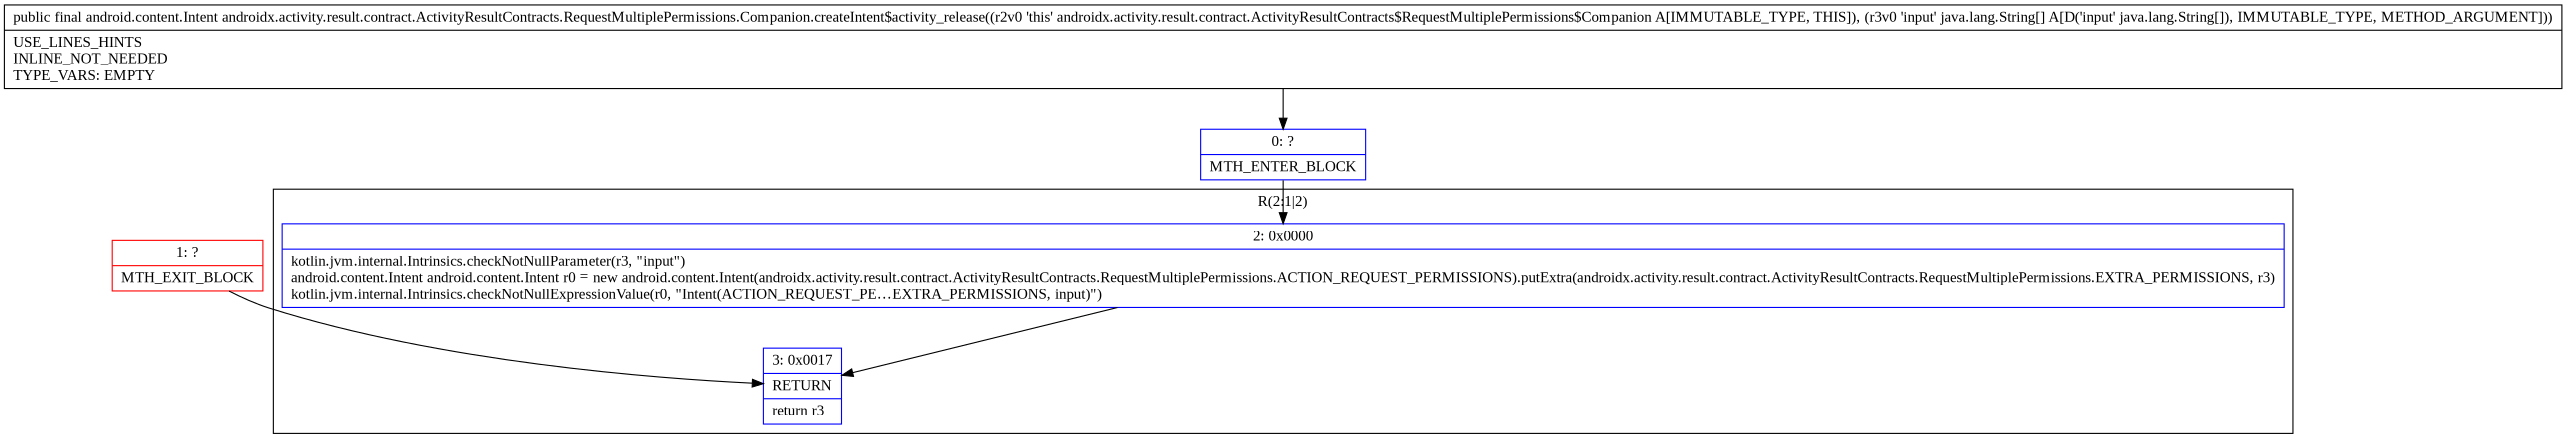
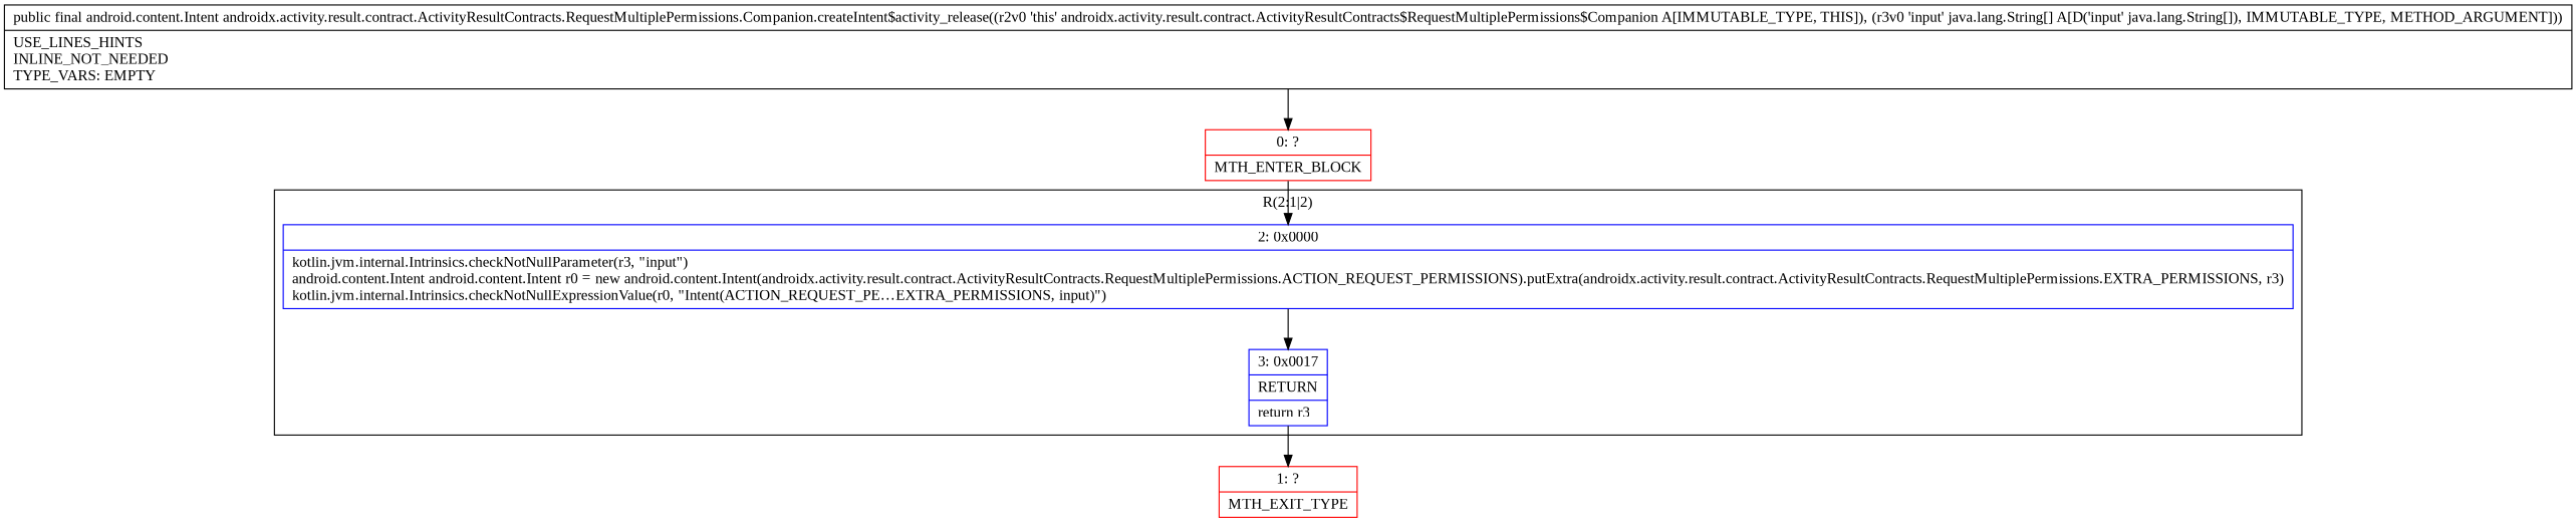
  digraph {
    fontname="Liberation Serif"
    node [color=blue fontname="Liberation Serif" shape=record]
    edge [fontname="Liberation Serif"]
    n1 [label="{2\:\ 0x0000|kotlin.jvm.internal.Intrinsics.checkNotNullParameter(r3, \"input\")\landroid.content.Intent android.content.Intent r0 = new android.content.Intent(androidx.activity.result.contract.ActivityResultContracts.RequestMultiplePermissions.ACTION_REQUEST_PERMISSIONS).putExtra(androidx.activity.result.contract.ActivityResultContracts.RequestMultiplePermissions.EXTRA_PERMISSIONS, r3)\lkotlin.jvm.internal.Intrinsics.checkNotNullExpressionValue(r0, \"Intent(ACTION_REQUEST_PE…EXTRA_PERMISSIONS, input)\")\l}"]
    n2 [label="{3\:\ 0x0017|RETURN\l|return r3\l}"]
-   n3 [color=red label="{1\:\ ?|MTH_EXIT_BLOCK\l}"]
-   n4 [label="{0\:\ ?|MTH_ENTER_BLOCK\l}"]
+   n3 [color=red label="{1\:\ ?|MTH_EXIT_TYPE\l}"]
+   n4 [color=red label="{0\:\ ?|MTH_ENTER_BLOCK\l}"]
    n5 [label="{public final android.content.Intent androidx.activity.result.contract.ActivityResultContracts.RequestMultiplePermissions.Companion.createIntent$activity_release((r2v0 'this' androidx.activity.result.contract.ActivityResultContracts$RequestMultiplePermissions$Companion A[IMMUTABLE_TYPE, THIS]), (r3v0 'input' java.lang.String[] A[D('input' java.lang.String[]), IMMUTABLE_TYPE, METHOD_ARGUMENT]))  | USE_LINES_HINTS\lINLINE_NOT_NEEDED\lTYPE_VARS: EMPTY\l}" color=""]
    subgraph cluster_1 {
      label="R(2:1|2)"
      n1
      n2
    }
    n1 -> n2
-   n3 -> n2
+   n2 -> n3
    n4 -> n1
    n5 -> n4
  }
